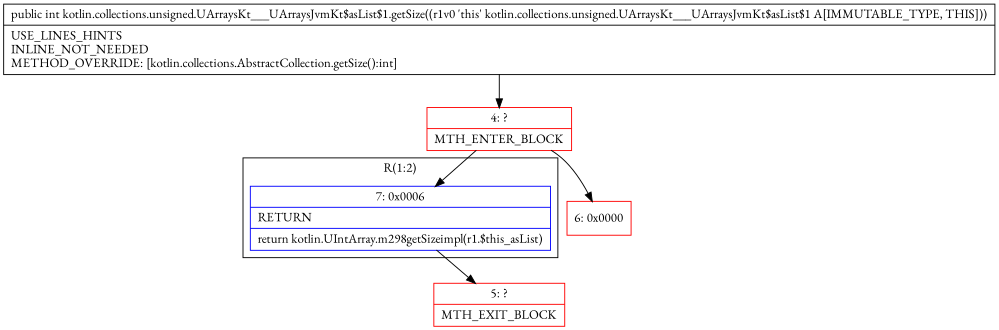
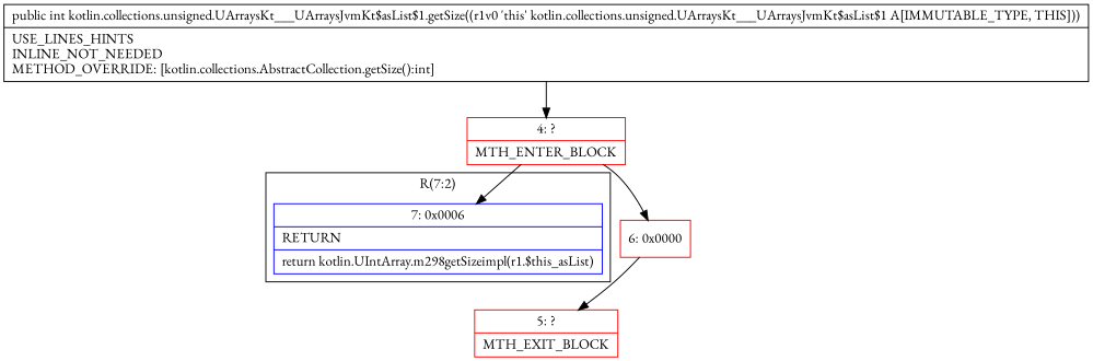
  digraph {
    fontname="EB Garamond"
    node [color=red fontname="EB Garamond" shape=record]
    edge [fontname="EB Garamond"]
    n1 [color=blue label="{7\:\ 0x0006|RETURN\l|return kotlin.UIntArray.m298getSizeimpl(r1.$this_asList)\l}"]
    n2 [label="{5\:\ ?|MTH_EXIT_BLOCK\l}"]
    n3 [label="{4\:\ ?|MTH_ENTER_BLOCK\l}"]
    n4 [label="{6\:\ 0x0000}"]
    n5 [label="{public int kotlin.collections.unsigned.UArraysKt___UArraysJvmKt$asList$1.getSize((r1v0 'this' kotlin.collections.unsigned.UArraysKt___UArraysJvmKt$asList$1 A[IMMUTABLE_TYPE, THIS]))  | USE_LINES_HINTS\lINLINE_NOT_NEEDED\lMETHOD_OVERRIDE: [kotlin.collections.AbstractCollection.getSize():int]\l}" color=""]
    subgraph cluster_1 {
-     label="R(1:2)"
+     label="R(7:2)"
      n1
    }
-   n1 -> n2
+   n4 -> n2
    n3 -> n1
    n3 -> n4
    n5 -> n3
  }
